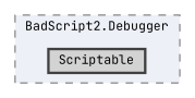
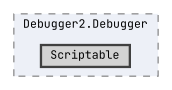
  digraph {
    compound=true
    fontname="JetBrains Mono"
    n1 [color=grey25 fillcolor=lightgrey fontname="JetBrains Mono" fontsize=10 height=0.2 label=Scriptable shape=box style="filled,bold" width=0.4]
    subgraph cluster_1 {
      bgcolor="#edf0f7"
      fontsize=10
-     label="BadScript2.Debugger"
+     label="Debugger2.Debugger"
      pencolor=grey50
      style="filled,dashed"
      n1
    }
  }
